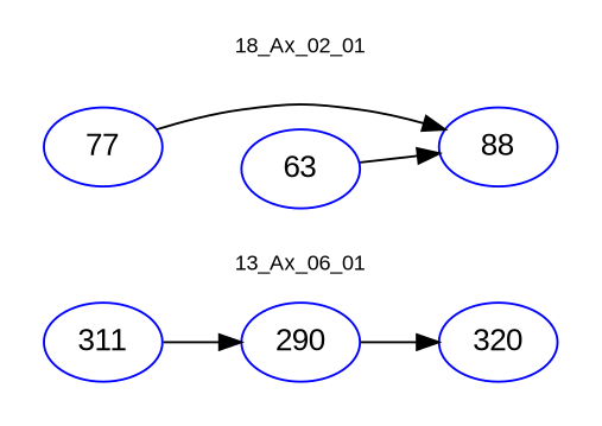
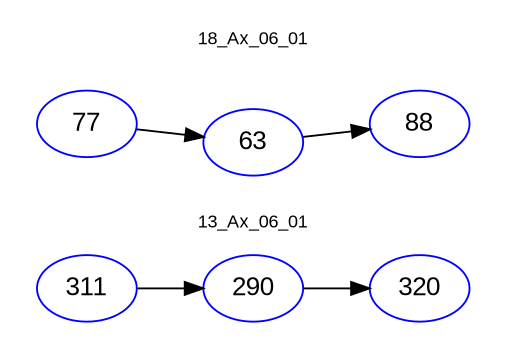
  digraph {
    fontname="Liberation Sans"
    rankdir=LR
    node [color=blue fontname="Liberation Sans"]
    edge [color=black fontname="Liberation Sans"]
    n1 [label=311]
    n2 [label=290]
    n3 [label=320]
    n4 [label=77]
    n5 [label=63]
    n6 [label=88]
    subgraph cluster_1 {
      color=white
      fontsize=10
      label="13_Ax_06_01"
      n1
      n2
      n3
    }
    subgraph cluster_2 {
      color=white
      fontsize=10
-     label="18_Ax_02_01"
+     label="18_Ax_06_01"
      n4
      n5
      n6
    }
    n1 -> n2
    n2 -> n3
-   n4 -> n6
+   n4 -> n5
    n5 -> n6
  }
